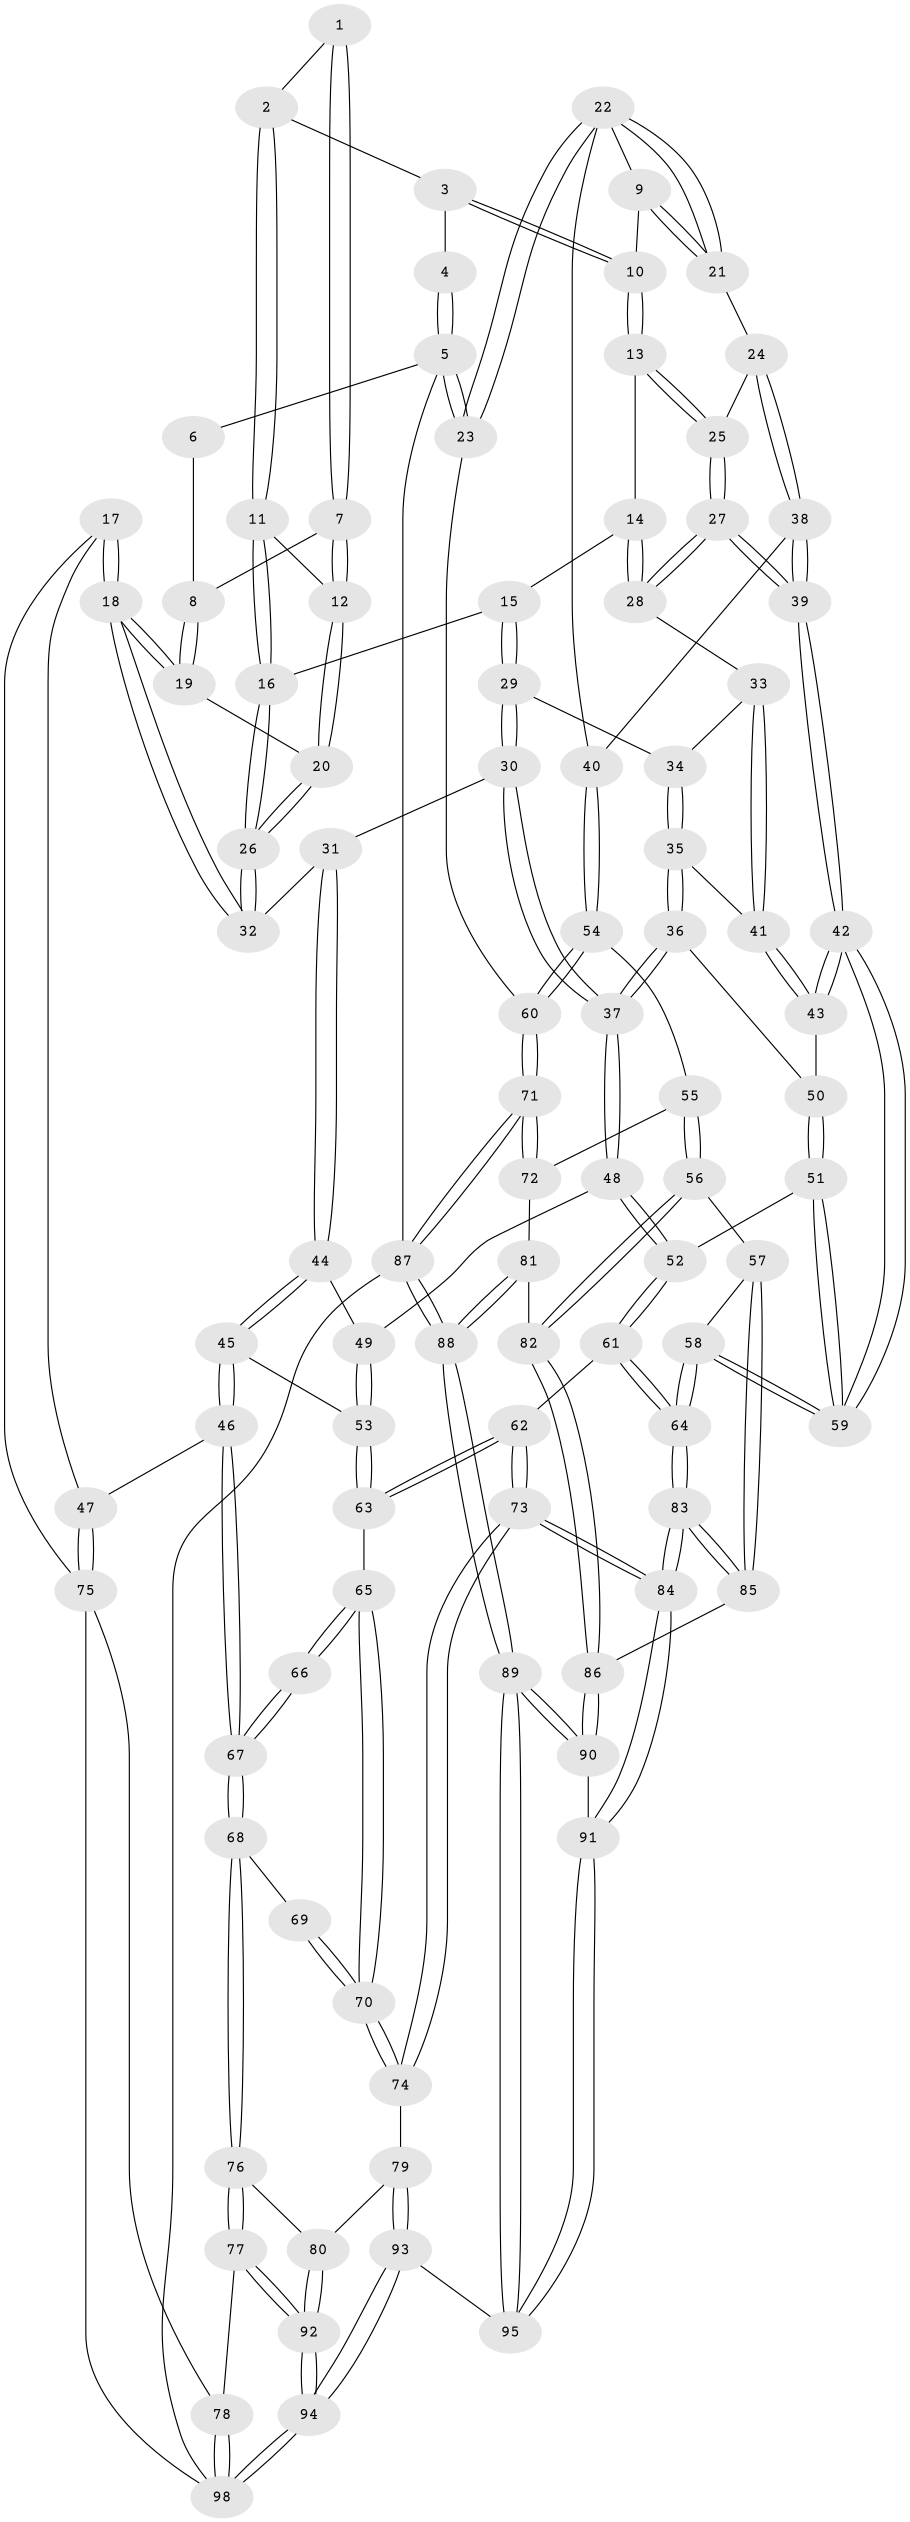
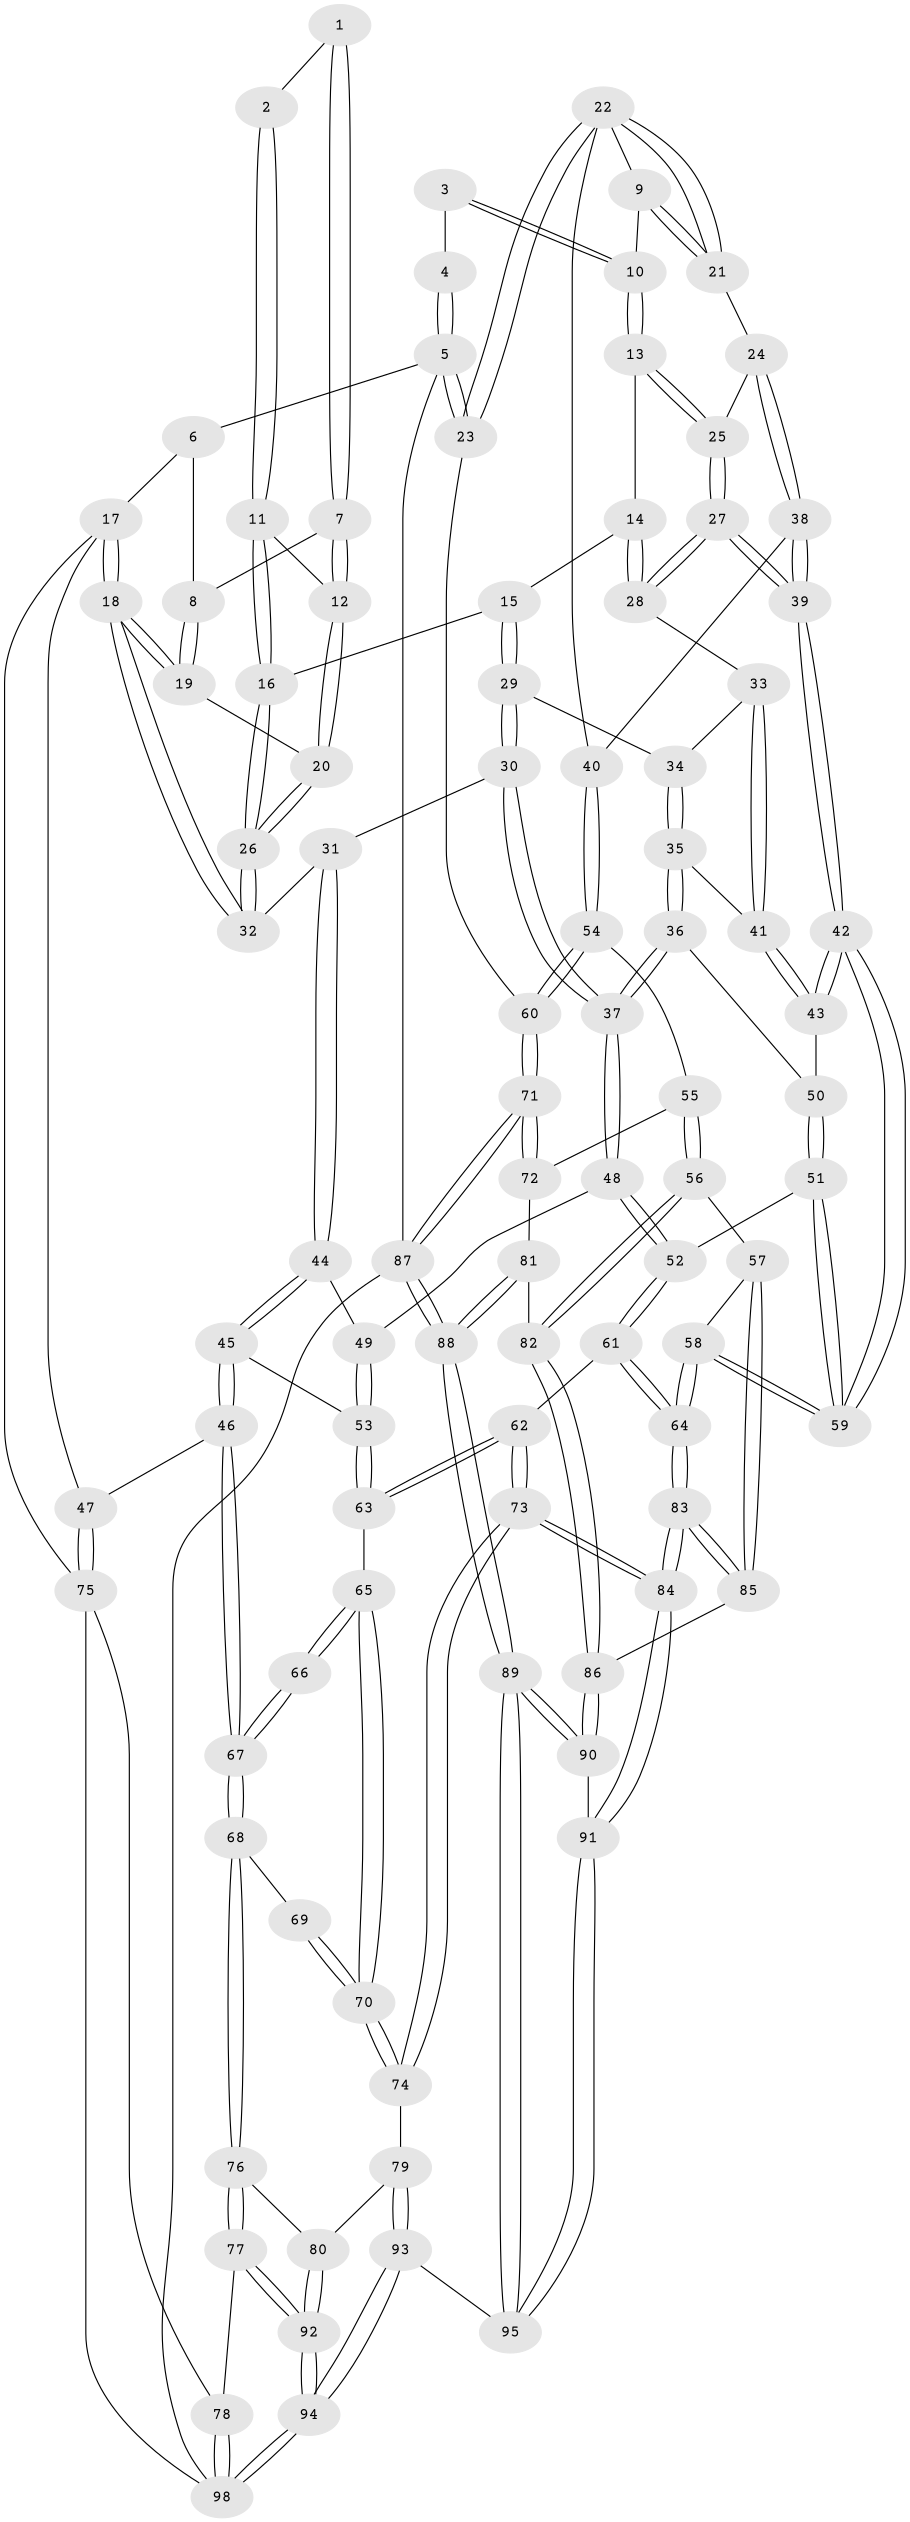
  graph {
    fontname="Courier Prime"
    node [color=gray90 fontname="Courier Prime" style=filled]
    edge [fontname="Courier Prime"]
    1
    2
    7
    3
    11
    8
    12
    4
    10
    16
    5
    13
    6
    23
    87
    9
    21
    17
    60
    n20 [label=98]
    88
    19
    18
    47
    75
    20
    22
    24
    14
    25
    26
    15
    28
    27
    29
    33
    30
    34
    32
    78
    40
    38
    54
    71
    39
    42
    41
    31
    37
    35
    44
    48
    45
    49
    43
    36
    50
    51
    52
    59
    55
    46
    53
    67
    63
    68
    61
    64
    62
    65
    56
    72
    57
    82
    81
    58
    85
    86
    83
    73
    74
    84
    66
    70
    69
    76
    77
    80
    79
    91
    93
    92
    94
    95
    89
    90
    1 -- 2
    1 -- 7
    1 -- 7
-   2 -- 3
    2 -- 11
    2 -- 11
    7 -- 8
    7 -- 12
    7 -- 12
    3 -- 4
    3 -- 10
    3 -- 10
    11 -- 12
    11 -- 16
    11 -- 16
    8 -- 19
    8 -- 19
    12 -- 20
    12 -- 20
    4 -- 5
    4 -- 5
    10 -- 13
    10 -- 13
    16 -- 26
    16 -- 26
    5 -- 6
    5 -- 23
    5 -- 23
    5 -- 87
    13 -- 14
    13 -- 25
    13 -- 25
    6 -- 8
+   6 -- 17
    23 -- 60
    87 -- n20
    87 -- 88
    87 -- 88
    9 -- 10
    9 -- 21
    9 -- 21
    21 -- 22
    21 -- 22
    21 -- 24
    17 -- 18
    17 -- 18
    17 -- 47
    17 -- 75
    60 -- 71
    60 -- 71
    88 -- 89
    88 -- 89
    19 -- 20
    18 -- 19
    18 -- 19
    18 -- 32
    18 -- 32
    47 -- 75
    47 -- 75
    75 -- n20
    75 -- 78
    20 -- 26
    20 -- 26
    22 -- 23
    22 -- 23
    22 -- 9
    22 -- 40
    24 -- 25
    24 -- 38
    24 -- 38
    14 -- 15
    14 -- 28
    14 -- 28
    25 -- 27
    25 -- 27
    26 -- 32
    26 -- 32
    15 -- 16
    15 -- 29
    15 -- 29
    28 -- 33
    27 -- 28
    27 -- 28
    27 -- 39
    27 -- 39
    29 -- 30
    29 -- 30
    29 -- 34
    33 -- 34
    33 -- 41
    33 -- 41
    30 -- 31
    30 -- 37
    30 -- 37
    34 -- 35
    34 -- 35
    78 -- n20
    78 -- n20
    40 -- 54
    40 -- 54
    38 -- 40
    38 -- 39
    38 -- 39
    54 -- 60
    54 -- 60
    54 -- 55
    71 -- 87
    71 -- 87
    71 -- 72
    71 -- 72
    39 -- 42
    39 -- 42
    42 -- 43
    42 -- 43
    42 -- 59
    42 -- 59
    41 -- 43
    41 -- 43
    31 -- 32
    31 -- 44
    31 -- 44
    37 -- 48
    37 -- 48
    35 -- 41
    35 -- 36
    35 -- 36
    44 -- 45
    44 -- 45
    44 -- 49
    48 -- 49
    48 -- 52
    48 -- 52
    45 -- 46
    45 -- 46
    45 -- 53
    49 -- 53
    49 -- 53
    43 -- 50
    36 -- 37
    36 -- 37
    36 -- 50
    50 -- 51
    50 -- 51
    51 -- 52
    51 -- 59
    51 -- 59
    52 -- 61
    52 -- 61
    55 -- 56
    55 -- 56
    55 -- 72
    46 -- 47
    46 -- 67
    46 -- 67
    53 -- 63
    53 -- 63
    67 -- 68
    67 -- 68
    63 -- 65
    68 -- 69
    68 -- 76
    68 -- 76
    61 -- 64
    61 -- 64
    61 -- 62
    64 -- 83
    64 -- 83
    62 -- 63
    62 -- 63
    62 -- 73
    62 -- 73
    65 -- 66
    65 -- 66
    65 -- 70
    65 -- 70
    56 -- 57
    56 -- 82
    56 -- 82
    72 -- 81
    57 -- 58
    57 -- 85
    57 -- 85
    82 -- 86
    82 -- 86
    81 -- 88
    81 -- 88
    81 -- 82
    58 -- 59
    58 -- 59
    58 -- 64
    58 -- 64
    85 -- 86
    86 -- 90
    86 -- 90
    83 -- 85
    83 -- 85
    83 -- 84
    83 -- 84
    73 -- 74
    73 -- 74
    73 -- 84
    73 -- 84
    74 -- 79
    84 -- 91
    84 -- 91
    66 -- 67
    66 -- 67
    70 -- 74
    70 -- 74
    69 -- 70
    69 -- 70
    76 -- 77
    76 -- 77
    76 -- 80
    77 -- 78
    77 -- 92
    77 -- 92
    80 -- 92
    80 -- 92
    79 -- 80
    79 -- 93
    79 -- 93
    91 -- 95
    91 -- 95
    93 -- 94
    93 -- 94
    93 -- 95
    92 -- 94
    92 -- 94
    94 -- n20
    94 -- n20
    89 -- 95
    89 -- 95
    89 -- 90
    89 -- 90
    90 -- 91
  }
